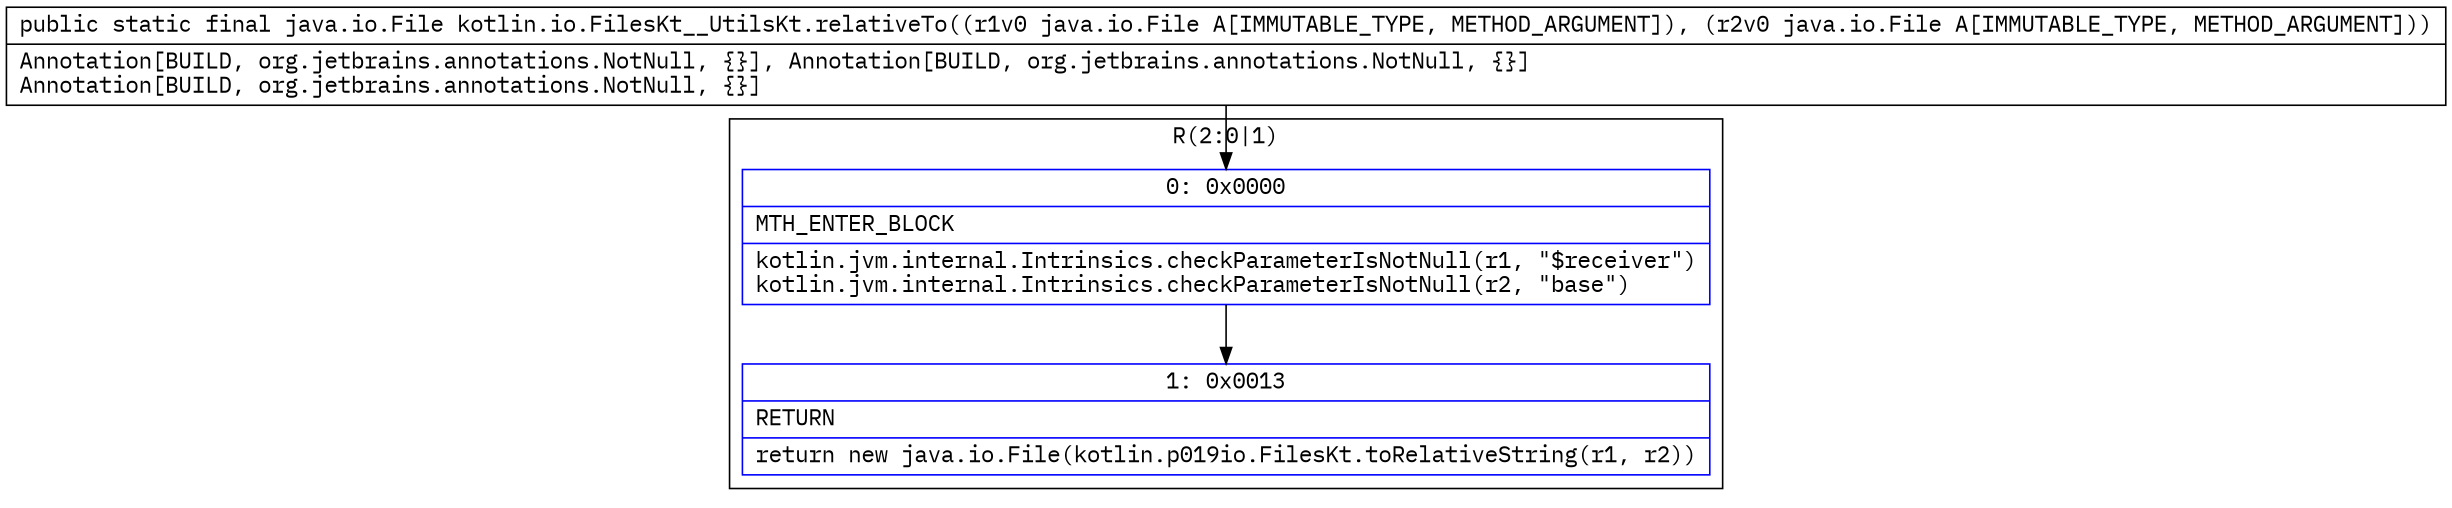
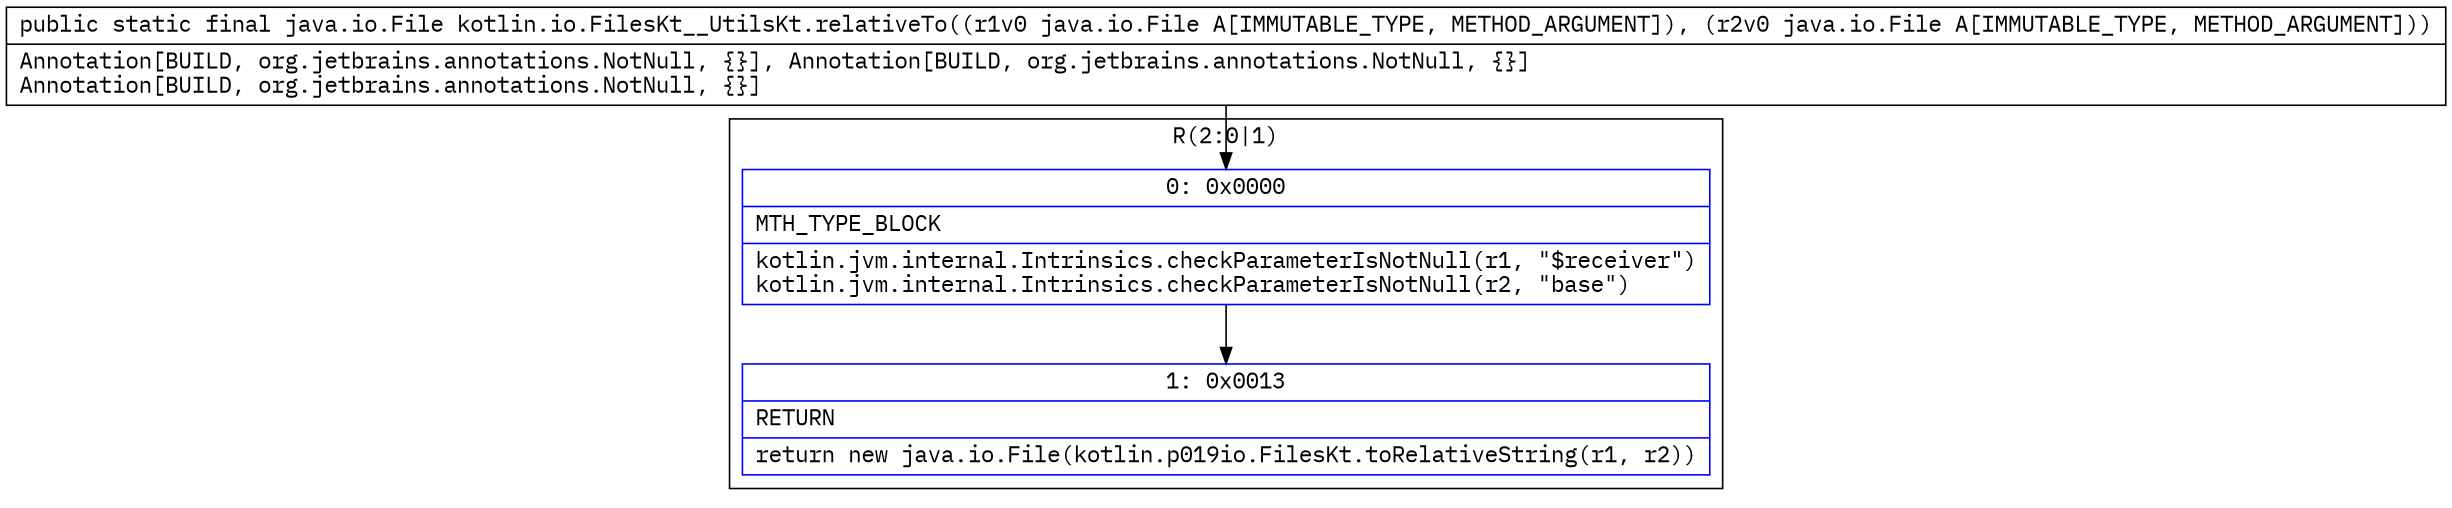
  digraph {
    fontname="IBM Plex Mono"
    node [color=blue shape=record fontname="IBM Plex Mono"]
    edge [fontname="IBM Plex Mono"]
-   n1 [label="{0\:\ 0x0000|MTH_ENTER_BLOCK\l|kotlin.jvm.internal.Intrinsics.checkParameterIsNotNull(r1, \"$receiver\")\lkotlin.jvm.internal.Intrinsics.checkParameterIsNotNull(r2, \"base\")\l}"]
+   n1 [label="{0\:\ 0x0000|MTH_TYPE_BLOCK\l|kotlin.jvm.internal.Intrinsics.checkParameterIsNotNull(r1, \"$receiver\")\lkotlin.jvm.internal.Intrinsics.checkParameterIsNotNull(r2, \"base\")\l}"]
    n2 [label="{1\:\ 0x0013|RETURN\l|return new java.io.File(kotlin.p019io.FilesKt.toRelativeString(r1, r2))\l}"]
    n3 [label="{public static final java.io.File kotlin.io.FilesKt__UtilsKt.relativeTo((r1v0 java.io.File A[IMMUTABLE_TYPE, METHOD_ARGUMENT]), (r2v0 java.io.File A[IMMUTABLE_TYPE, METHOD_ARGUMENT]))  | Annotation[BUILD, org.jetbrains.annotations.NotNull, \{\}], Annotation[BUILD, org.jetbrains.annotations.NotNull, \{\}]\lAnnotation[BUILD, org.jetbrains.annotations.NotNull, \{\}]\l}" color=""]
    subgraph cluster_1 {
      label="R(2:0|1)"
      n1
      n2
    }
    n1 -> n2
    n3 -> n1
  }
